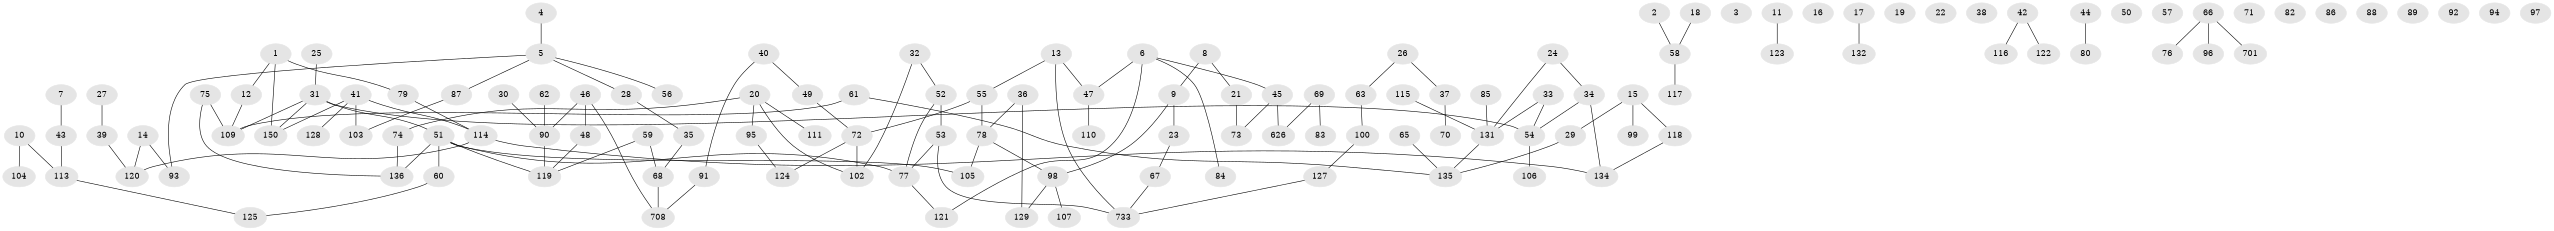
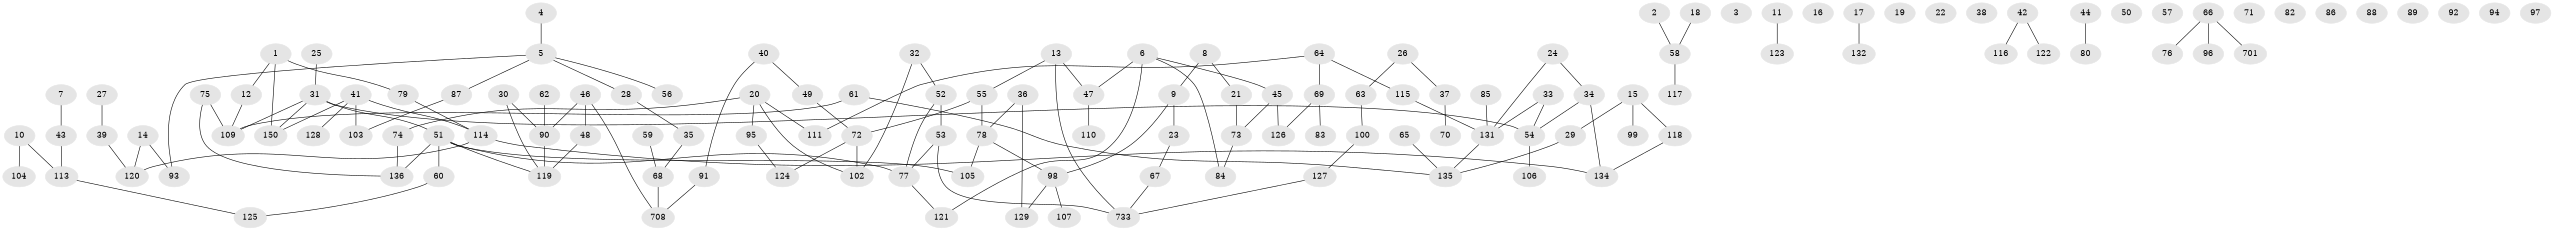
  graph {
    node [color=gray90 style=filled]
    1
    12
    79
    n4 [label=150]
    109
    114
    2
    58
    117
    3
    4
    5
    28
    56
    87
    93
    35
    103
    6
    45
    47
    84
    121
    73
-   126 [label=626]
+   126
    110
    7
    43
    113
    8
    9
    21
    23
    98
    67
    129
    107
    10
    104
    125
    11
    123
    13
    55
    n45 [label=733]
    78
    72
    14
    120
    15
    29
    99
    118
    135
    134
    16
    17
    132
    18
    19
    20
    74
    95
    102
    111
    136
    124
    22
    24
    34
    131
    54
    25
    31
    41
    128
    26
    37
    63
    70
    100
    27
    39
    68
    30
    90
    119
    51
    60
    77
    105
    106
    32
    52
    53
    33
    n97 [label=708]
    36
    38
    40
    49
    91
    42
    116
    122
    44
    80
    46
    48
    50
    57
    59
    61
    62
    127
+   64
    69
    115
    83
    65
    66
    76
    96
    n124 [label=701]
    71
    75
    82
    85
    86
    88
    89
    92
    94
    97
    1 -- 12
    1 -- 79
    1 -- n4
    12 -- 109
    79 -- 114
    114 -- 120
    114 -- 134
    2 -- 58
    58 -- 117
    4 -- 5
    5 -- 28
    5 -- 56
    5 -- 87
    5 -- 93
    28 -- 35
    87 -- 103
    35 -- 68
    6 -- 45
    6 -- 47
    6 -- 84
    6 -- 121
    45 -- 73
    45 -- 126
    47 -- 110
+   73 -- 84
    7 -- 43
    43 -- 113
    113 -- 125
    8 -- 9
    8 -- 21
    9 -- 23
    9 -- 98
    21 -- 73
    23 -- 67
    98 -- 129
    98 -- 107
    67 -- n45
    10 -- 113
    10 -- 104
    11 -- 123
    13 -- 47
    13 -- 55
    13 -- n45
    55 -- 78
    55 -- 72
    78 -- 98
    78 -- 105
    72 -- 102
    72 -- 124
    14 -- 93
    14 -- 120
    15 -- 29
    15 -- 99
    15 -- 118
    29 -- 135
    118 -- 134
    17 -- 132
    18 -- 58
    20 -- 74
    20 -- 95
    20 -- 102
    20 -- 111
    74 -- 136
    95 -- 124
    24 -- 34
    24 -- 131
    34 -- 134
    34 -- 54
    131 -- 135
    54 -- 106
    25 -- 31
    31 -- n4
    31 -- 109
    31 -- 54
    31 -- 51
    41 -- n4
    41 -- 114
    41 -- 103
    41 -- 128
    26 -- 37
    26 -- 63
    37 -- 70
    63 -- 100
    100 -- 127
    27 -- 39
    39 -- 120
    68 -- n97
    30 -- 90
    90 -- 119
    51 -- 136
    51 -- 119
    51 -- 60
    51 -- 77
    51 -- 105
    60 -- 125
    77 -- 121
    32 -- 102
    32 -- 52
    52 -- 77
    52 -- 53
    53 -- n45
    53 -- 77
    33 -- 131
    33 -- 54
    36 -- 129
    36 -- 78
    40 -- 49
    40 -- 91
    49 -- 72
    91 -- n97
    42 -- 116
    42 -- 122
    44 -- 80
    46 -- 90
    46 -- n97
    46 -- 48
    48 -- 119
    59 -- 68
-   59 -- 119
+   30 -- 119
    61 -- 109
    61 -- 135
    62 -- 90
    127 -- n45
+   64 -- 111
+   64 -- 69
+   64 -- 115
    69 -- 126
    69 -- 83
    115 -- 131
    65 -- 135
    66 -- 76
    66 -- 96
    66 -- n124
    75 -- 109
    75 -- 136
    85 -- 131
  }
